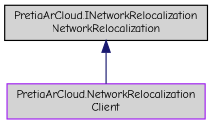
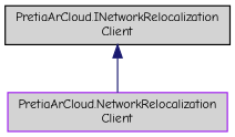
  digraph {
    fontname="Comic Neue"
    node [fillcolor=lightgrey fontname="Comic Neue" fontsize=10 shape=record style=filled]
-   n1 [color=black fontcolor=black height=0.2 label="PretiaArCloud.INetworkRelocalization\lNetworkRelocalization" width=0.4]
+   n1 [color=black fontcolor=black height=0.2 label="PretiaArCloud.INetworkRelocalization\lClient" width=0.4]
    n2 [color=purple height=0.2 label="PretiaArCloud.NetworkRelocalization\lClient" width=0.4]
    n1 -> n2 [color=midnightblue dir=back fontname="Comic Neue" fontsize=10 labelfontname=Helvetica labelfontsize=10 style=solid]
  }
